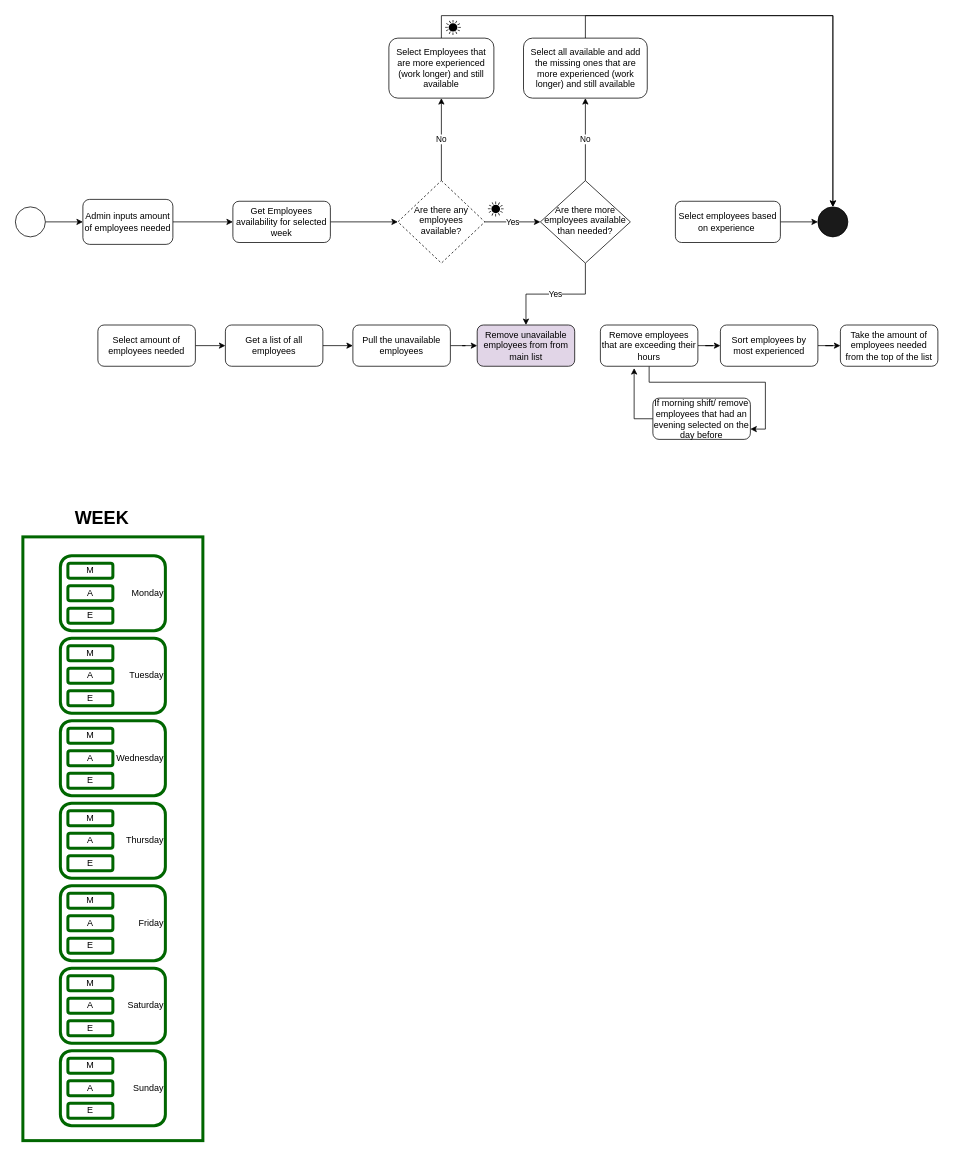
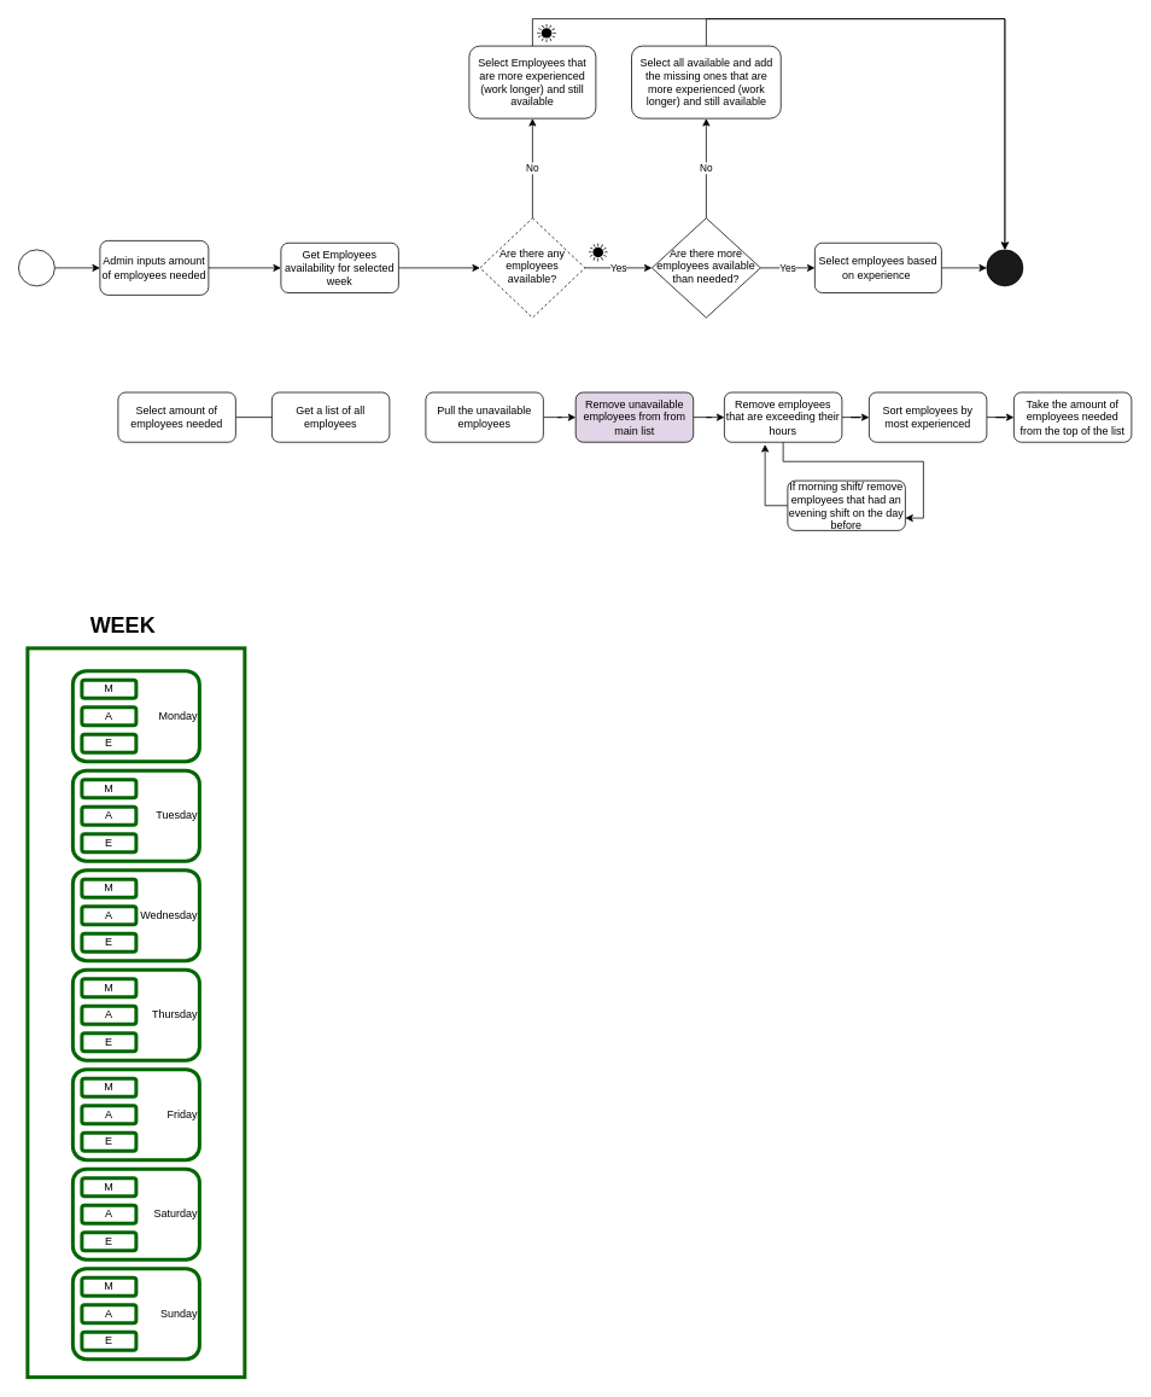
  <mxCell id="0" />
  <mxCell id="1" parent="0" />
  <mxCell id="2" style="edgeStyle=orthogonalEdgeStyle;rounded=0;orthogonalLoop=1;jettySize=auto;html=1;entryX=0;entryY=0.5;entryDx=0;entryDy=0;endArrow=classic;endFill=1;" parent="1" source="3" target="6" edge="1"><mxGeometry relative="1" as="geometry" /></mxCell>
  <mxCell id="3" value="Get Employees availability for selected week" style="rounded=1;whiteSpace=wrap;html=1;fontSize=12;glass=0;strokeWidth=1;shadow=0;" parent="1" vertex="1"><mxGeometry x="310" y="267.5" width="130" height="55" as="geometry" /></mxCell>
  <mxCell id="4" value="Yes" style="edgeStyle=orthogonalEdgeStyle;rounded=0;orthogonalLoop=1;jettySize=auto;html=1;entryX=0;entryY=0.5;entryDx=0;entryDy=0;endArrow=classic;endFill=1;" parent="1" source="6" target="11" edge="1"><mxGeometry relative="1" as="geometry" /></mxCell>
  <mxCell id="5" value="No" style="edgeStyle=orthogonalEdgeStyle;rounded=0;orthogonalLoop=1;jettySize=auto;html=1;entryX=0.5;entryY=1;entryDx=0;entryDy=0;endArrow=classic;endFill=1;" parent="1" source="6" target="8" edge="1"><mxGeometry relative="1" as="geometry" /></mxCell>
  <mxCell id="6" value="Are there any employees available?" style="rhombus;whiteSpace=wrap;html=1;shadow=0;fontFamily=Helvetica;fontSize=12;align=center;strokeWidth=1;spacing=6;spacingTop=-4;dashed=1;" parent="1" vertex="1"><mxGeometry x="530" y="240" width="116" height="110" as="geometry" /></mxCell>
  <mxCell id="7" style="edgeStyle=orthogonalEdgeStyle;rounded=0;orthogonalLoop=1;jettySize=auto;html=1;endArrow=classic;endFill=1;" parent="1" source="8" target="18" edge="1"><mxGeometry relative="1" as="geometry"><Array as="points"><mxPoint x="588" y="20" /><mxPoint x="1110" y="20" /></Array></mxGeometry></mxCell>
  <mxCell id="8" value="Select Employees that are more experienced (work longer) and still available" style="rounded=1;whiteSpace=wrap;html=1;fontSize=12;glass=0;strokeWidth=1;shadow=0;" parent="1" vertex="1"><mxGeometry x="518" y="50" width="140" height="80" as="geometry" /></mxCell>
  <mxCell id="9" value="No" style="edgeStyle=orthogonalEdgeStyle;rounded=0;orthogonalLoop=1;jettySize=auto;html=1;entryX=0.5;entryY=1;entryDx=0;entryDy=0;" parent="1" source="11" target="13" edge="1"><mxGeometry relative="1" as="geometry" /></mxCell>
- <mxCell id="10" value="Yes" style="edgeStyle=orthogonalEdgeStyle;rounded=0;orthogonalLoop=1;jettySize=auto;html=1;" parent="1" source="11" target="28" edge="1"><mxGeometry relative="1" as="geometry" /></mxCell>
+ <mxCell id="10" value="Yes" style="edgeStyle=orthogonalEdgeStyle;rounded=0;orthogonalLoop=1;jettySize=auto;html=1;" parent="1" source="11" target="15" edge="1"><mxGeometry relative="1" as="geometry" /></mxCell>
  <mxCell id="11" value="Are there more employees available than needed?" style="rhombus;whiteSpace=wrap;html=1;shadow=0;fontFamily=Helvetica;fontSize=12;align=center;strokeWidth=1;spacing=6;spacingTop=-4;" parent="1" vertex="1"><mxGeometry x="720" y="240" width="120" height="110" as="geometry" /></mxCell>
  <mxCell id="12" style="edgeStyle=orthogonalEdgeStyle;rounded=0;orthogonalLoop=1;jettySize=auto;html=1;entryX=0.5;entryY=0;entryDx=0;entryDy=0;endArrow=classic;endFill=1;" parent="1" source="13" target="18" edge="1"><mxGeometry relative="1" as="geometry"><Array as="points"><mxPoint x="780" y="20" /><mxPoint x="1110" y="20" /></Array></mxGeometry></mxCell>
  <mxCell id="13" value="Select all available and add the missing ones that are more experienced (work longer) and still available" style="rounded=1;whiteSpace=wrap;html=1;fontSize=12;glass=0;strokeWidth=1;shadow=0;" parent="1" vertex="1"><mxGeometry x="697.5" y="50" width="165" height="80" as="geometry" /></mxCell>
  <mxCell id="14" style="edgeStyle=orthogonalEdgeStyle;rounded=0;orthogonalLoop=1;jettySize=auto;html=1;" parent="1" source="15" target="18" edge="1"><mxGeometry relative="1" as="geometry" /></mxCell>
  <mxCell id="15" value="Select employees based on experience&amp;nbsp;" style="rounded=1;whiteSpace=wrap;html=1;fontSize=12;glass=0;strokeWidth=1;shadow=0;" parent="1" vertex="1"><mxGeometry x="900" y="267.5" width="140" height="55" as="geometry" /></mxCell>
  <mxCell id="16" style="edgeStyle=orthogonalEdgeStyle;rounded=0;orthogonalLoop=1;jettySize=auto;html=1;" edge="1" parent="1" source="17" target="40"><mxGeometry relative="1" as="geometry" /></mxCell>
  <mxCell id="17" value="" style="ellipse;whiteSpace=wrap;html=1;aspect=fixed;" parent="1" vertex="1"><mxGeometry x="20" y="275" width="40" height="40" as="geometry" /></mxCell>
  <mxCell id="18" value="" style="ellipse;whiteSpace=wrap;html=1;aspect=fixed;strokeColor=#000000;fillColor=#1A1A1A;" parent="1" vertex="1"><mxGeometry x="1090" y="275" width="40" height="40" as="geometry" /></mxCell>
  <mxCell id="19" value="" style="shape=image;html=1;verticalAlign=top;verticalLabelPosition=bottom;labelBackgroundColor=#ffffff;imageAspect=0;aspect=fixed;image=https://cdn2.iconfinder.com/data/icons/flat-ui-icons-24-px/24/time-24-128.png;strokeColor=#000000;fillColor=#1A1A1A;" parent="1" vertex="1"><mxGeometry x="652.62" y="250" width="15.75" height="15.75" as="geometry" /></mxCell>
  <mxCell id="20" value="" style="shape=mxgraph.signs.nature.sun_4;html=1;fillColor=#000000;strokeColor=none;verticalLabelPosition=bottom;verticalAlign=top;align=center;" parent="1" vertex="1"><mxGeometry x="593" y="25.75" width="21" height="20" as="geometry" /></mxCell>
  <mxCell id="21" value="" style="shape=mxgraph.signs.nature.sun_4;html=1;fillColor=#000000;strokeColor=none;verticalLabelPosition=bottom;verticalAlign=top;align=center;" parent="1" vertex="1"><mxGeometry x="650" y="267.87" width="21" height="20" as="geometry" /></mxCell>
  <mxCell id="22" value="" style="shape=image;html=1;verticalAlign=top;verticalLabelPosition=bottom;labelBackgroundColor=#ffffff;imageAspect=0;aspect=fixed;image=https://cdn2.iconfinder.com/data/icons/flat-ui-icons-24-px/24/time-24-128.png;strokeColor=#000000;fillColor=#1A1A1A;" parent="1" vertex="1"><mxGeometry x="620" y="30" width="15.75" height="15.75" as="geometry" /></mxCell>
- <mxCell id="23" style="edgeStyle=orthogonalEdgeStyle;rounded=0;orthogonalLoop=1;jettySize=auto;html=1;" parent="1" source="24" target="26" edge="1"><mxGeometry relative="1" as="geometry" /></mxCell>
  <mxCell id="24" value="Get a list of all employees" style="rounded=1;whiteSpace=wrap;html=1;fontSize=12;glass=0;strokeWidth=1;shadow=0;" parent="1" vertex="1"><mxGeometry x="300" y="432.5" width="130" height="55" as="geometry" /></mxCell>
  <mxCell id="25" style="edgeStyle=orthogonalEdgeStyle;rounded=0;orthogonalLoop=1;jettySize=auto;html=1;" parent="1" source="26" target="28" edge="1"><mxGeometry relative="1" as="geometry" /></mxCell>
  <mxCell id="26" value="Pull the unavailable employees" style="rounded=1;whiteSpace=wrap;html=1;fontSize=12;glass=0;strokeWidth=1;shadow=0;" parent="1" vertex="1"><mxGeometry x="470" y="432.5" width="130" height="55" as="geometry" /></mxCell>
+ <mxCell id="27" style="edgeStyle=orthogonalEdgeStyle;rounded=0;orthogonalLoop=1;jettySize=auto;html=1;" parent="1" source="28" target="31" edge="1"><mxGeometry relative="1" as="geometry" /></mxCell>
  <mxCell id="28" value="Remove unavailable employees from from main list" style="rounded=1;whiteSpace=wrap;html=1;fontSize=12;glass=0;strokeWidth=1;shadow=0;fillColor=#e1d5e7;" parent="1" vertex="1"><mxGeometry x="635.75" y="432.5" width="130" height="55" as="geometry" /></mxCell>
  <mxCell id="29" style="edgeStyle=orthogonalEdgeStyle;rounded=0;orthogonalLoop=1;jettySize=auto;html=1;entryX=1;entryY=0.75;entryDx=0;entryDy=0;" parent="1" source="31" target="33" edge="1"><mxGeometry relative="1" as="geometry" /></mxCell>
  <mxCell id="30" style="edgeStyle=orthogonalEdgeStyle;rounded=0;orthogonalLoop=1;jettySize=auto;html=1;" parent="1" source="31" target="35" edge="1"><mxGeometry relative="1" as="geometry" /></mxCell>
  <mxCell id="31" value="Remove employees that are exceeding their hours" style="rounded=1;whiteSpace=wrap;html=1;fontSize=12;glass=0;strokeWidth=1;shadow=0;" parent="1" vertex="1"><mxGeometry x="800" y="432.5" width="130" height="55" as="geometry" /></mxCell>
  <mxCell id="32" style="edgeStyle=orthogonalEdgeStyle;rounded=0;orthogonalLoop=1;jettySize=auto;html=1;" parent="1" source="33" edge="1"><mxGeometry relative="1" as="geometry"><mxPoint x="845" y="490" as="targetPoint" /><Array as="points"><mxPoint x="845" y="558" /></Array></mxGeometry></mxCell>
- <mxCell id="33" value="If morning shift/ remove employees that had an evening selected on the day before" style="rounded=1;whiteSpace=wrap;html=1;fontSize=12;glass=0;strokeWidth=1;shadow=0;" parent="1" vertex="1"><mxGeometry x="870" y="530" width="130" height="55" as="geometry" /></mxCell>
+ <mxCell id="33" value="If morning shift/ remove employees that had an evening shift on the day before" style="rounded=1;whiteSpace=wrap;html=1;fontSize=12;glass=0;strokeWidth=1;shadow=0;" parent="1" vertex="1"><mxGeometry x="870" y="530" width="130" height="55" as="geometry" /></mxCell>
  <mxCell id="34" style="edgeStyle=orthogonalEdgeStyle;rounded=0;orthogonalLoop=1;jettySize=auto;html=1;" parent="1" source="35" target="36" edge="1"><mxGeometry relative="1" as="geometry" /></mxCell>
  <mxCell id="35" value="Sort employees by most experienced" style="rounded=1;whiteSpace=wrap;html=1;fontSize=12;glass=0;strokeWidth=1;shadow=0;" parent="1" vertex="1"><mxGeometry x="960" y="432.5" width="130" height="55" as="geometry" /></mxCell>
  <mxCell id="36" value="Take the amount of employees needed from the top of the list" style="rounded=1;whiteSpace=wrap;html=1;fontSize=12;glass=0;strokeWidth=1;shadow=0;" parent="1" vertex="1"><mxGeometry x="1120" y="432.5" width="130" height="55" as="geometry" /></mxCell>
- <mxCell id="37" style="edgeStyle=orthogonalEdgeStyle;rounded=0;orthogonalLoop=1;jettySize=auto;html=1;" parent="1" source="38" target="24" edge="1"><mxGeometry relative="1" as="geometry" /></mxCell>
+ <mxCell id="37" style="edgeStyle=orthogonalEdgeStyle;rounded=0;orthogonalLoop=1;jettySize=auto;html=1;endArrow=none;" parent="1" source="38" target="24" edge="1"><mxGeometry relative="1" as="geometry" /></mxCell>
  <mxCell id="38" value="Select amount of employees needed" style="rounded=1;whiteSpace=wrap;html=1;fontSize=12;glass=0;strokeWidth=1;shadow=0;" parent="1" vertex="1"><mxGeometry x="130" y="432.5" width="130" height="55" as="geometry" /></mxCell>
  <mxCell id="39" style="edgeStyle=orthogonalEdgeStyle;rounded=0;orthogonalLoop=1;jettySize=auto;html=1;entryX=0;entryY=0.5;entryDx=0;entryDy=0;fontSize=24;" edge="1" parent="1" source="40" target="3"><mxGeometry relative="1" as="geometry" /></mxCell>
  <mxCell id="40" value="Admin inputs amount of employees needed" style="rounded=1;whiteSpace=wrap;html=1;" vertex="1" parent="1"><mxGeometry x="110" y="265" width="120" height="60" as="geometry" /></mxCell>
  <mxCell id="41" value="&lt;h1 style=&quot;text-align: justify&quot;&gt;&lt;span style=&quot;line-height: 110%&quot;&gt;Week&lt;/span&gt;&lt;/h1&gt;" style="rounded=0;whiteSpace=wrap;html=1;fillColor=none;strokeColor=#006600;strokeWidth=4;" vertex="1" parent="1"><mxGeometry x="30" y="715" width="240" height="805" as="geometry" /></mxCell>
  <mxCell id="42" value="Monday" style="rounded=1;whiteSpace=wrap;html=1;strokeColor=#006600;strokeWidth=4;align=right;" vertex="1" parent="1"><mxGeometry x="80" y="740" width="140" height="100" as="geometry" /></mxCell>
  <mxCell id="43" value="E" style="rounded=1;whiteSpace=wrap;html=1;strokeColor=#006600;strokeWidth=4;" vertex="1" parent="1"><mxGeometry x="90" y="810" width="60" height="20" as="geometry" /></mxCell>
  <mxCell id="44" value="A" style="rounded=1;whiteSpace=wrap;html=1;strokeColor=#006600;strokeWidth=4;" vertex="1" parent="1"><mxGeometry x="90" y="780" width="60" height="20" as="geometry" /></mxCell>
  <mxCell id="45" value="M" style="rounded=1;whiteSpace=wrap;html=1;strokeColor=#006600;strokeWidth=4;" vertex="1" parent="1"><mxGeometry x="90" y="750" width="60" height="20" as="geometry" /></mxCell>
  <mxCell id="46" value="Tuesday" style="rounded=1;whiteSpace=wrap;html=1;strokeColor=#006600;strokeWidth=4;align=right;" vertex="1" parent="1"><mxGeometry x="80" y="850" width="140" height="100" as="geometry" /></mxCell>
  <mxCell id="47" value="Wednesday" style="rounded=1;whiteSpace=wrap;html=1;strokeColor=#006600;strokeWidth=4;align=right;" vertex="1" parent="1"><mxGeometry x="80" y="960" width="140" height="100" as="geometry" /></mxCell>
  <mxCell id="48" value="Thursday" style="rounded=1;whiteSpace=wrap;html=1;strokeColor=#006600;strokeWidth=4;align=right;" vertex="1" parent="1"><mxGeometry x="80" y="1070" width="140" height="100" as="geometry" /></mxCell>
  <mxCell id="49" value="Friday" style="rounded=1;whiteSpace=wrap;html=1;strokeColor=#006600;strokeWidth=4;align=right;" vertex="1" parent="1"><mxGeometry x="80" y="1180" width="140" height="100" as="geometry" /></mxCell>
  <mxCell id="50" value="Saturday" style="rounded=1;whiteSpace=wrap;html=1;strokeColor=#006600;strokeWidth=4;align=right;" vertex="1" parent="1"><mxGeometry x="80" y="1290" width="140" height="100" as="geometry" /></mxCell>
  <mxCell id="51" value="Sunday" style="rounded=1;whiteSpace=wrap;html=1;strokeColor=#006600;strokeWidth=4;align=right;" vertex="1" parent="1"><mxGeometry x="80" y="1400" width="140" height="100" as="geometry" /></mxCell>
  <mxCell id="52" value="M" style="rounded=1;whiteSpace=wrap;html=1;strokeColor=#006600;strokeWidth=4;" vertex="1" parent="1"><mxGeometry x="90" y="1410" width="60" height="20" as="geometry" /></mxCell>
  <mxCell id="53" value="M" style="rounded=1;whiteSpace=wrap;html=1;strokeColor=#006600;strokeWidth=4;" vertex="1" parent="1"><mxGeometry x="90" y="1300" width="60" height="20" as="geometry" /></mxCell>
  <mxCell id="54" value="M" style="rounded=1;whiteSpace=wrap;html=1;strokeColor=#006600;strokeWidth=4;" vertex="1" parent="1"><mxGeometry x="90" y="1190" width="60" height="20" as="geometry" /></mxCell>
  <mxCell id="55" value="M" style="rounded=1;whiteSpace=wrap;html=1;strokeColor=#006600;strokeWidth=4;" vertex="1" parent="1"><mxGeometry x="90" y="1080" width="60" height="20" as="geometry" /></mxCell>
  <mxCell id="56" value="M" style="rounded=1;whiteSpace=wrap;html=1;strokeColor=#006600;strokeWidth=4;" vertex="1" parent="1"><mxGeometry x="90" y="970" width="60" height="20" as="geometry" /></mxCell>
  <mxCell id="57" value="M" style="rounded=1;whiteSpace=wrap;html=1;strokeColor=#006600;strokeWidth=4;" vertex="1" parent="1"><mxGeometry x="90" y="860" width="60" height="20" as="geometry" /></mxCell>
  <mxCell id="58" style="edgeStyle=orthogonalEdgeStyle;rounded=0;orthogonalLoop=1;jettySize=auto;html=1;exitX=0.5;exitY=1;exitDx=0;exitDy=0;" edge="1" parent="1" source="55" target="55"><mxGeometry relative="1" as="geometry" /></mxCell>
  <mxCell id="59" value="A" style="rounded=1;whiteSpace=wrap;html=1;strokeColor=#006600;strokeWidth=4;" vertex="1" parent="1"><mxGeometry x="90" y="1440" width="60" height="20" as="geometry" /></mxCell>
  <mxCell id="60" value="A" style="rounded=1;whiteSpace=wrap;html=1;strokeColor=#006600;strokeWidth=4;" vertex="1" parent="1"><mxGeometry x="90" y="1330" width="60" height="20" as="geometry" /></mxCell>
  <mxCell id="61" value="A" style="rounded=1;whiteSpace=wrap;html=1;strokeColor=#006600;strokeWidth=4;" vertex="1" parent="1"><mxGeometry x="90" y="1220" width="60" height="20" as="geometry" /></mxCell>
  <mxCell id="62" value="A" style="rounded=1;whiteSpace=wrap;html=1;strokeColor=#006600;strokeWidth=4;" vertex="1" parent="1"><mxGeometry x="90" y="1110" width="60" height="20" as="geometry" /></mxCell>
  <mxCell id="63" value="A" style="rounded=1;whiteSpace=wrap;html=1;strokeColor=#006600;strokeWidth=4;" vertex="1" parent="1"><mxGeometry x="90" y="1000" width="60" height="20" as="geometry" /></mxCell>
  <mxCell id="64" value="A" style="rounded=1;whiteSpace=wrap;html=1;strokeColor=#006600;strokeWidth=4;" vertex="1" parent="1"><mxGeometry x="90" y="890" width="60" height="20" as="geometry" /></mxCell>
  <mxCell id="65" value="E" style="rounded=1;whiteSpace=wrap;html=1;strokeColor=#006600;strokeWidth=4;" vertex="1" parent="1"><mxGeometry x="90" y="1470" width="60" height="20" as="geometry" /></mxCell>
  <mxCell id="66" value="E" style="rounded=1;whiteSpace=wrap;html=1;strokeColor=#006600;strokeWidth=4;" vertex="1" parent="1"><mxGeometry x="90" y="1360" width="60" height="20" as="geometry" /></mxCell>
  <mxCell id="67" value="E" style="rounded=1;whiteSpace=wrap;html=1;strokeColor=#006600;strokeWidth=4;" vertex="1" parent="1"><mxGeometry x="90" y="1250" width="60" height="20" as="geometry" /></mxCell>
  <mxCell id="68" value="E" style="rounded=1;whiteSpace=wrap;html=1;strokeColor=#006600;strokeWidth=4;" vertex="1" parent="1"><mxGeometry x="90" y="1140" width="60" height="20" as="geometry" /></mxCell>
  <mxCell id="69" value="E" style="rounded=1;whiteSpace=wrap;html=1;strokeColor=#006600;strokeWidth=4;" vertex="1" parent="1"><mxGeometry x="90" y="1030" width="60" height="20" as="geometry" /></mxCell>
  <mxCell id="70" value="E" style="rounded=1;whiteSpace=wrap;html=1;strokeColor=#006600;strokeWidth=4;" vertex="1" parent="1"><mxGeometry x="90" y="920" width="60" height="20" as="geometry" /></mxCell>
  <mxCell id="71" value="WEEK" style="text;html=1;align=center;verticalAlign=middle;resizable=0;points=[];autosize=1;fontStyle=1;fontSize=24;" vertex="1" parent="1"><mxGeometry x="90" y="675" width="90" height="30" as="geometry" /></mxCell>
